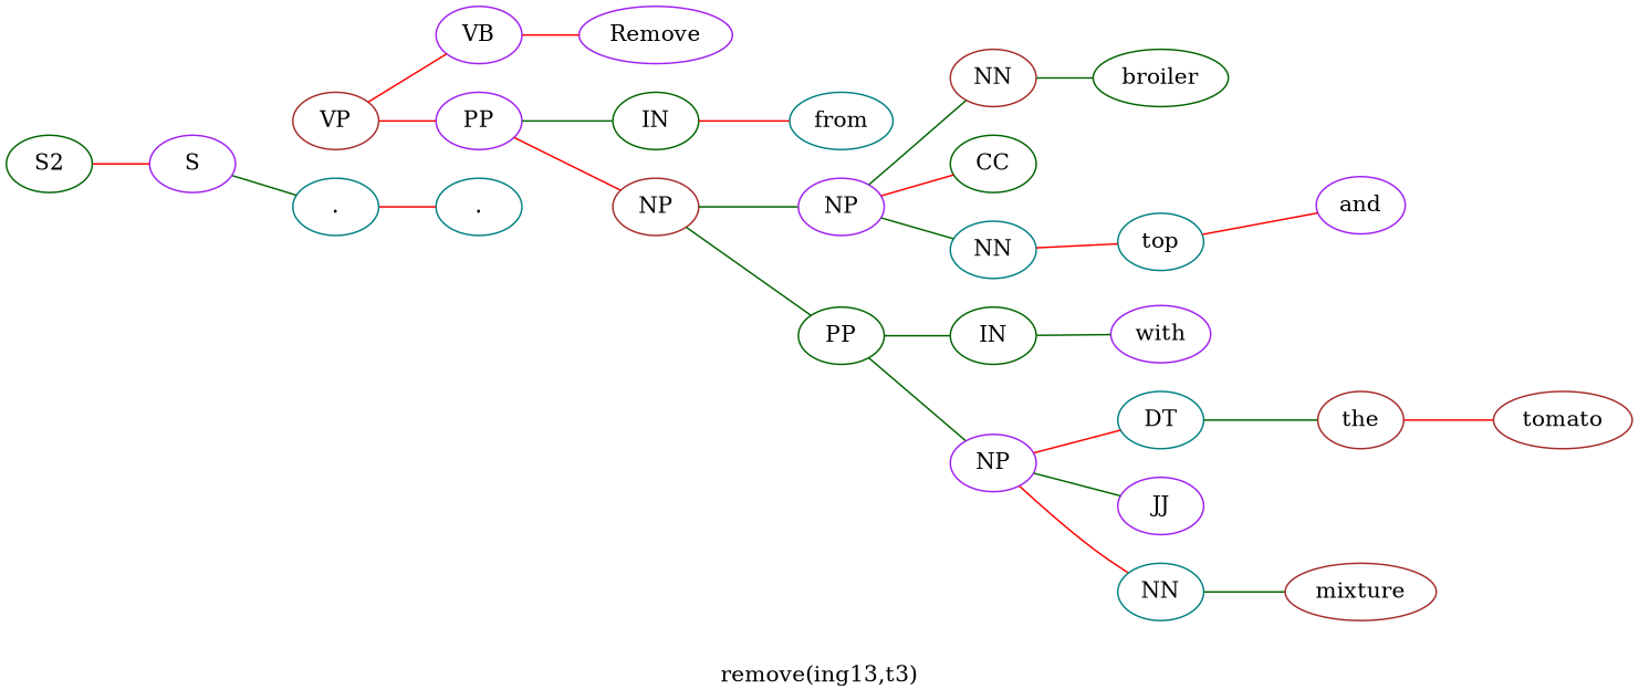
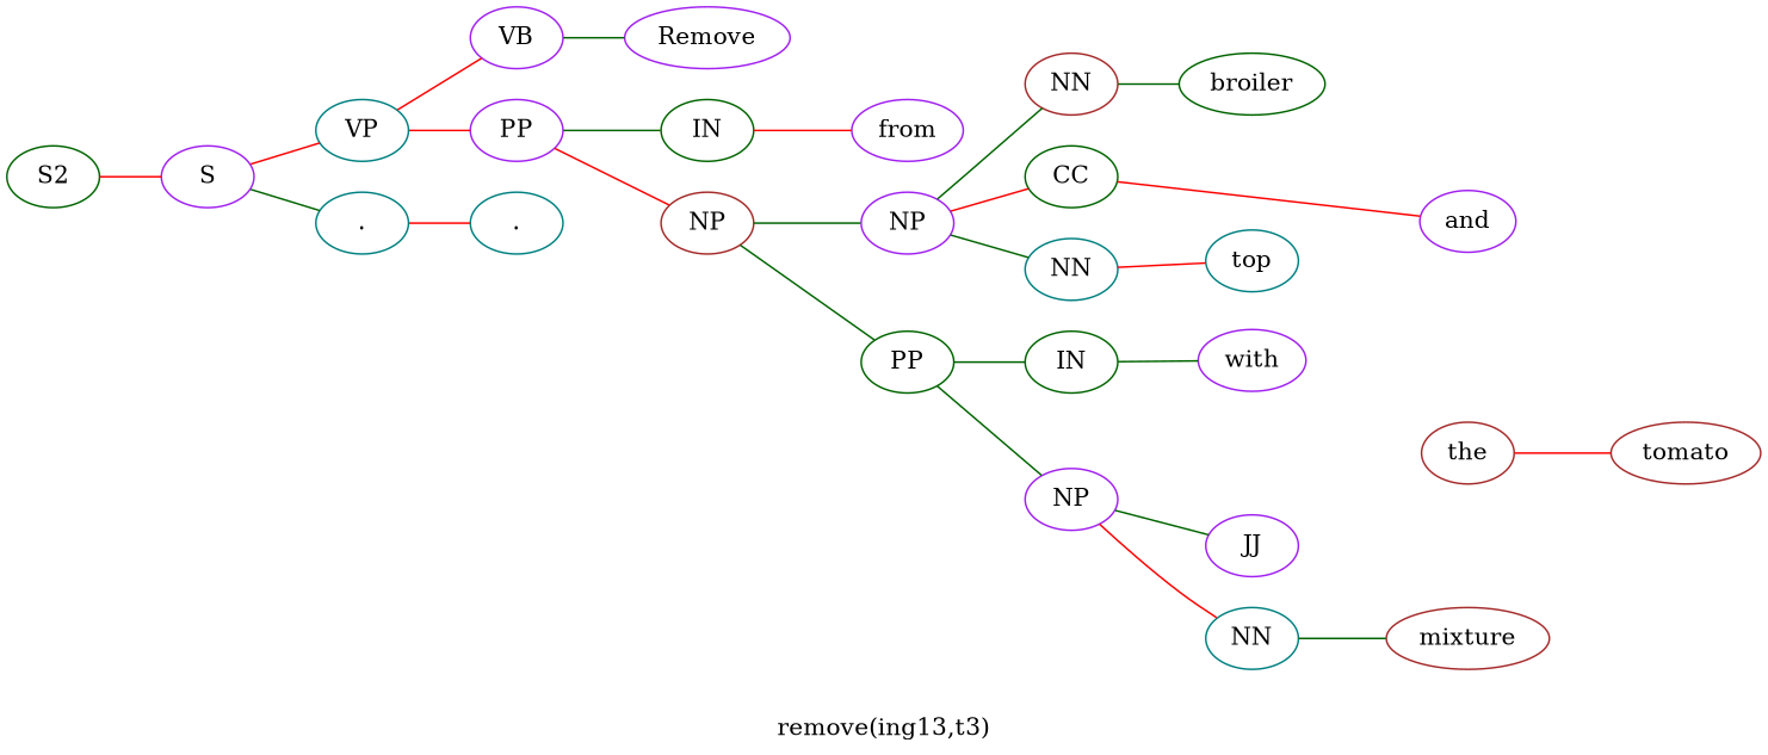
  graph {
    label="remove(ing13,t3)"
    rankdir=LR
    node [color=purple]
    edge [color=red]
    n1 [color=darkgreen label=S2]
    n2 [label=S]
-   n3 [color=brown label=VP]
+   n3 [color=teal label=VP]
    n4 [color=teal label="."]
    n5 [label=VB]
    n6 [label=PP]
    n7 [color=teal label="."]
    n8 [label=Remove]
    n9 [color=darkgreen label=IN]
    n10 [color=brown label=NP]
-   n11 [color=teal label=from]
+   n11 [label=from]
    n12 [label=NP]
    n13 [color=darkgreen label=PP]
    n14 [color=brown label=NN]
    n15 [color=darkgreen label=CC]
    n16 [color=teal label=NN]
    n17 [color=darkgreen label=IN]
    n18 [label=NP]
    n19 [color=darkgreen label=broiler]
    n20 [label=and]
    n21 [color=teal label=top]
    n22 [label=with]
-   n23 [color=teal label=DT]
    n24 [label=JJ]
    n25 [color=teal label=NN]
    n26 [color=brown label=the]
    n27 [color=brown label=mixture]
    n28 [color=brown label=tomato]
    n1 -- n2
+   n2 -- n3
    n2 -- n4 [color=darkgreen]
    n3 -- n5
    n3 -- n6
    n4 -- n7
-   n5 -- n8
+   n5 -- n8 [color=darkgreen]
    n6 -- n9 [color=darkgreen]
    n6 -- n10
    n9 -- n11
    n10 -- n12 [color=darkgreen]
    n10 -- n13 [color=darkgreen]
    n12 -- n14 [color=darkgreen]
    n12 -- n15
    n12 -- n16 [color=darkgreen]
    n13 -- n17 [color=darkgreen]
    n13 -- n18 [color=darkgreen]
    n14 -- n19 [color=darkgreen]
-   n21 -- n20
+   n15 -- n20
    n16 -- n21
    n17 -- n22 [color=darkgreen]
-   n18 -- n23
    n18 -- n24 [color=darkgreen]
    n18 -- n25
-   n23 -- n26 [color=darkgreen]
    n25 -- n27 [color=darkgreen]
    n26 -- n28
  }
